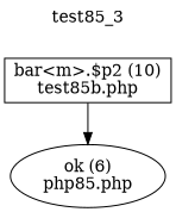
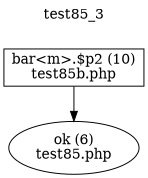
  digraph {
    label=test85_3
    labelloc=t
    n1 [label="bar<m>.$p2 (10)\ntest85b.php" shape=box]
-   n2 [label="ok (6)\nphp85.php" shape=ellipse]
+   n2 [label="ok (6)\ntest85.php" shape=ellipse]
    n1 -> n2
  }
